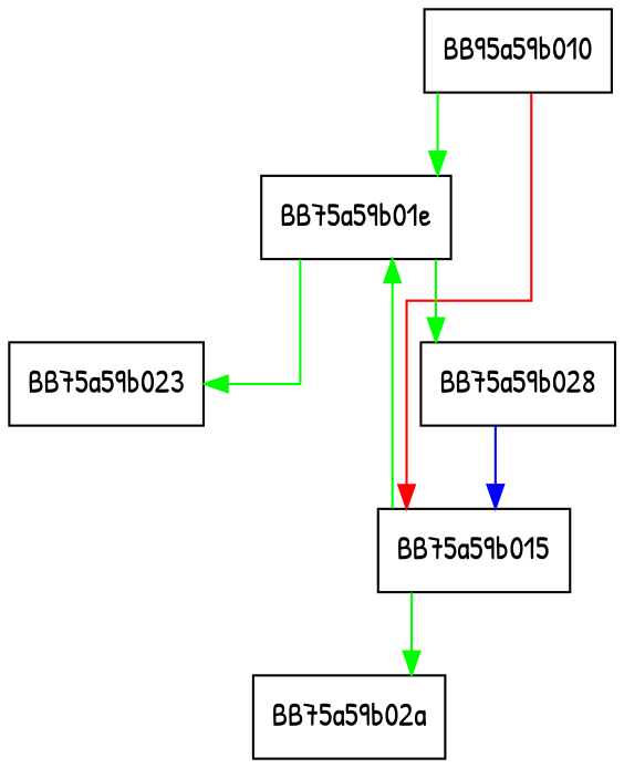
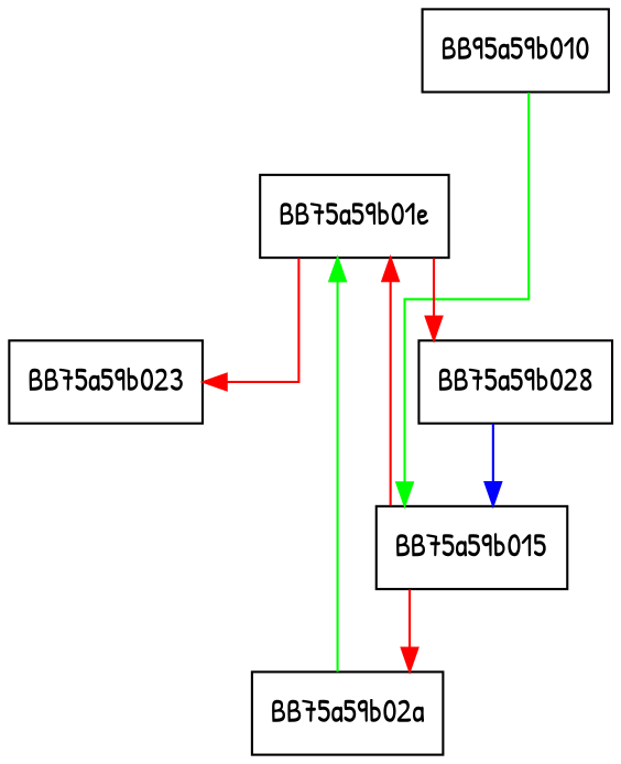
  digraph {
    fontname="Patrick Hand"
    splines=ortho
    node [fontname="Patrick Hand" shape=box]
    edge [color=green fontname="Patrick Hand"]
    n1 [label=BB95a59b010]
    BB75a59b01e
    BB75a59b015
    BB75a59b028
    BB75a59b023
    BB75a59b02a
-   n1 -> BB75a59b01e
-   n1 -> BB75a59b015 [color=red]
-   BB75a59b01e -> BB75a59b028
-   BB75a59b01e -> BB75a59b023
-   BB75a59b015 -> BB75a59b01e
-   BB75a59b015 -> BB75a59b02a
+   BB75a59b02a -> BB75a59b01e
+   n1 -> BB75a59b015
+   BB75a59b01e -> BB75a59b028 [color=red]
+   BB75a59b01e -> BB75a59b023 [color=red]
+   BB75a59b015 -> BB75a59b01e [color=red]
+   BB75a59b015 -> BB75a59b02a [color=red]
    BB75a59b028 -> BB75a59b015 [color=blue]
  }
